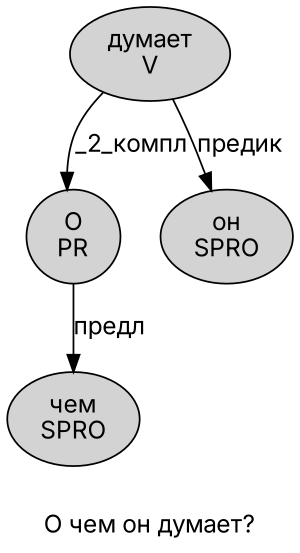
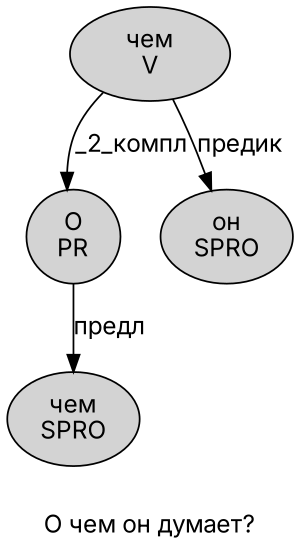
  digraph {
    fontname=Inter
    label="О чем он думает?"
    node [fillcolor=lightgray fontname=Inter penwidth=1 shape=ellipse style=filled]
    edge [fontname=Inter]
    n1 [label="О\nPR"]
    n2 [label="чем\nSPRO"]
    n3 [label="он\nSPRO"]
-   n4 [label="думает\nV"]
+   n4 [label="чем\nV"]
    n1 -> n2 [label="предл"]
    n4 -> n1 [label="_2_компл"]
    n4 -> n3 [label="предик"]
  }
